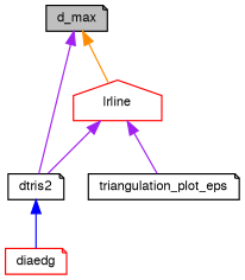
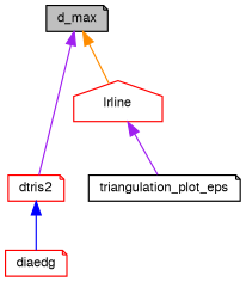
  digraph {
    rankdir=TB
    node [color=red fontname=FreeSans fontsize=10 shape=note]
    edge [color=purple dir=back fontname=FreeSans fontsize=10 labelfontname=FreeSans labelfontsize=10 style=solid]
    n1 [color=black fillcolor=grey75 fontcolor=black height=0.2 label=d_max style=filled width=0.4]
-   n2 [color=black height=0.2 label=dtris2 width=0.4]
+   n2 [height=0.2 label=dtris2 width=0.4]
    n3 [height=0.2 label=lrline shape=house width=0.4]
    n4 [height=0.2 label=diaedg width=0.4]
    n5 [color=black height=0.2 label=triangulation_plot_eps width=0.4]
    n1 -> n2
    n1 -> n3 [color=darkorange]
    n2 -> n4 [color=blue]
-   n3 -> n2
    n3 -> n5
  }
